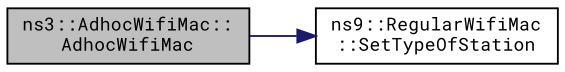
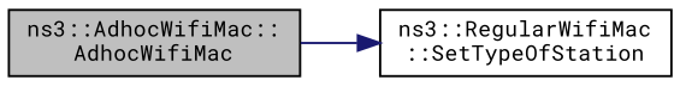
  digraph {
    rankdir=LR
    fontname="Roboto Mono"
    node [color=black fontname="Roboto Mono" fontsize=10 shape=record style=filled]
    n1 [fillcolor=grey75 fontcolor=black height=0.2 label="ns3::AdhocWifiMac::\lAdhocWifiMac" width=0.4]
-   n2 [fillcolor=white height=0.2 label="ns9::RegularWifiMac\l::SetTypeOfStation" width=0.4]
+   n2 [fillcolor=white height=0.2 label="ns3::RegularWifiMac\l::SetTypeOfStation" width=0.4]
    n1 -> n2 [color=midnightblue fontname="Roboto Mono" fontsize=10 labelfontname=Helvetica labelfontsize=10 style=solid]
  }
